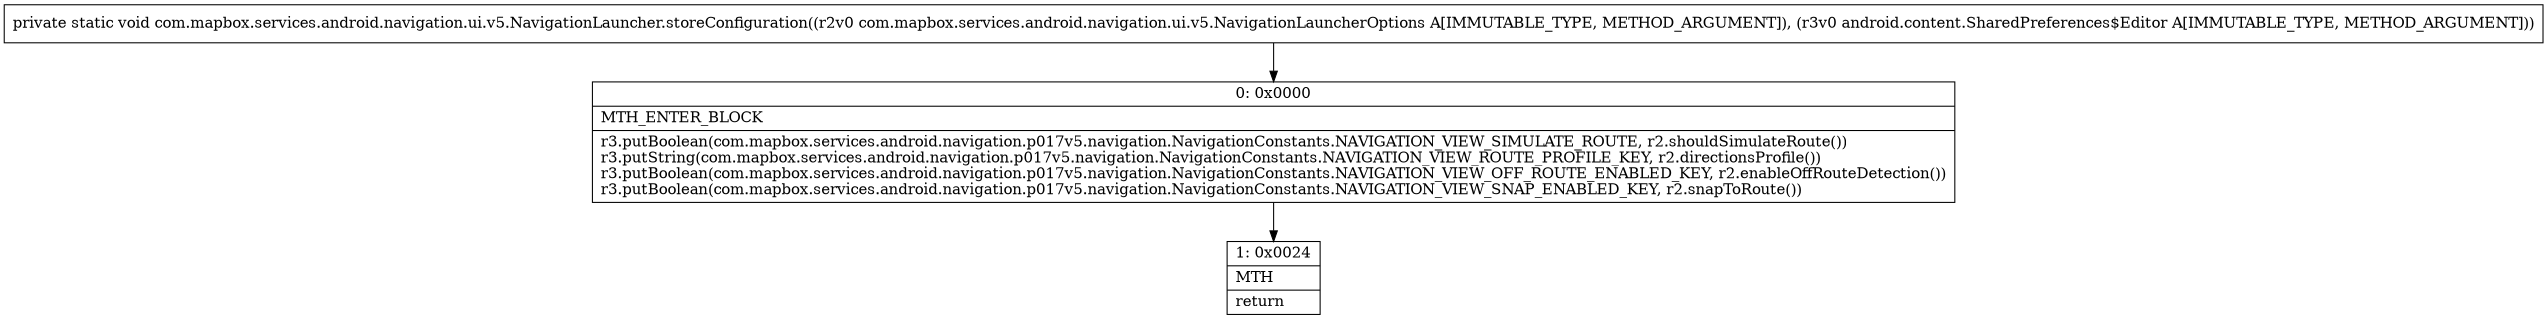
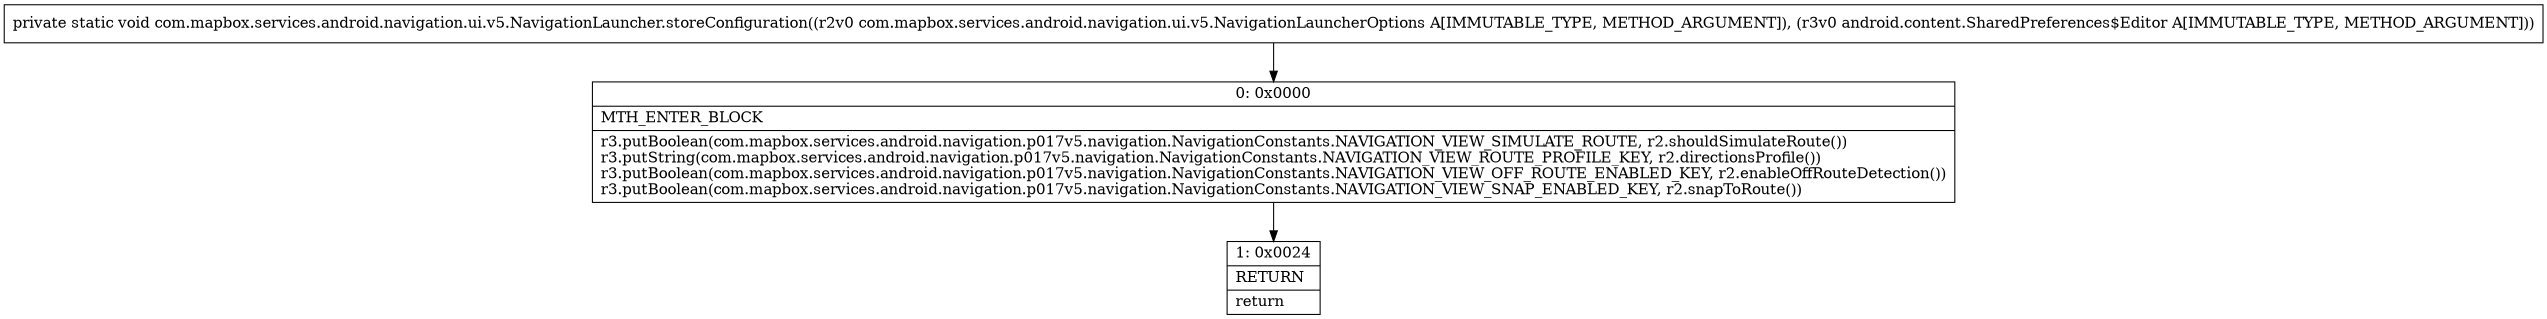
  digraph {
    node [shape=record]
    n1 [label="{0\:\ 0x0000|MTH_ENTER_BLOCK\l|r3.putBoolean(com.mapbox.services.android.navigation.p017v5.navigation.NavigationConstants.NAVIGATION_VIEW_SIMULATE_ROUTE, r2.shouldSimulateRoute())\lr3.putString(com.mapbox.services.android.navigation.p017v5.navigation.NavigationConstants.NAVIGATION_VIEW_ROUTE_PROFILE_KEY, r2.directionsProfile())\lr3.putBoolean(com.mapbox.services.android.navigation.p017v5.navigation.NavigationConstants.NAVIGATION_VIEW_OFF_ROUTE_ENABLED_KEY, r2.enableOffRouteDetection())\lr3.putBoolean(com.mapbox.services.android.navigation.p017v5.navigation.NavigationConstants.NAVIGATION_VIEW_SNAP_ENABLED_KEY, r2.snapToRoute())\l}"]
-   n2 [label="{1\:\ 0x0024|MTH\l|return\l}"]
+   n2 [label="{1\:\ 0x0024|RETURN\l|return\l}"]
    n3 [label="{private static void com.mapbox.services.android.navigation.ui.v5.NavigationLauncher.storeConfiguration((r2v0 com.mapbox.services.android.navigation.ui.v5.NavigationLauncherOptions A[IMMUTABLE_TYPE, METHOD_ARGUMENT]), (r3v0 android.content.SharedPreferences$Editor A[IMMUTABLE_TYPE, METHOD_ARGUMENT])) }"]
    n1 -> n2
    n3 -> n1
  }
